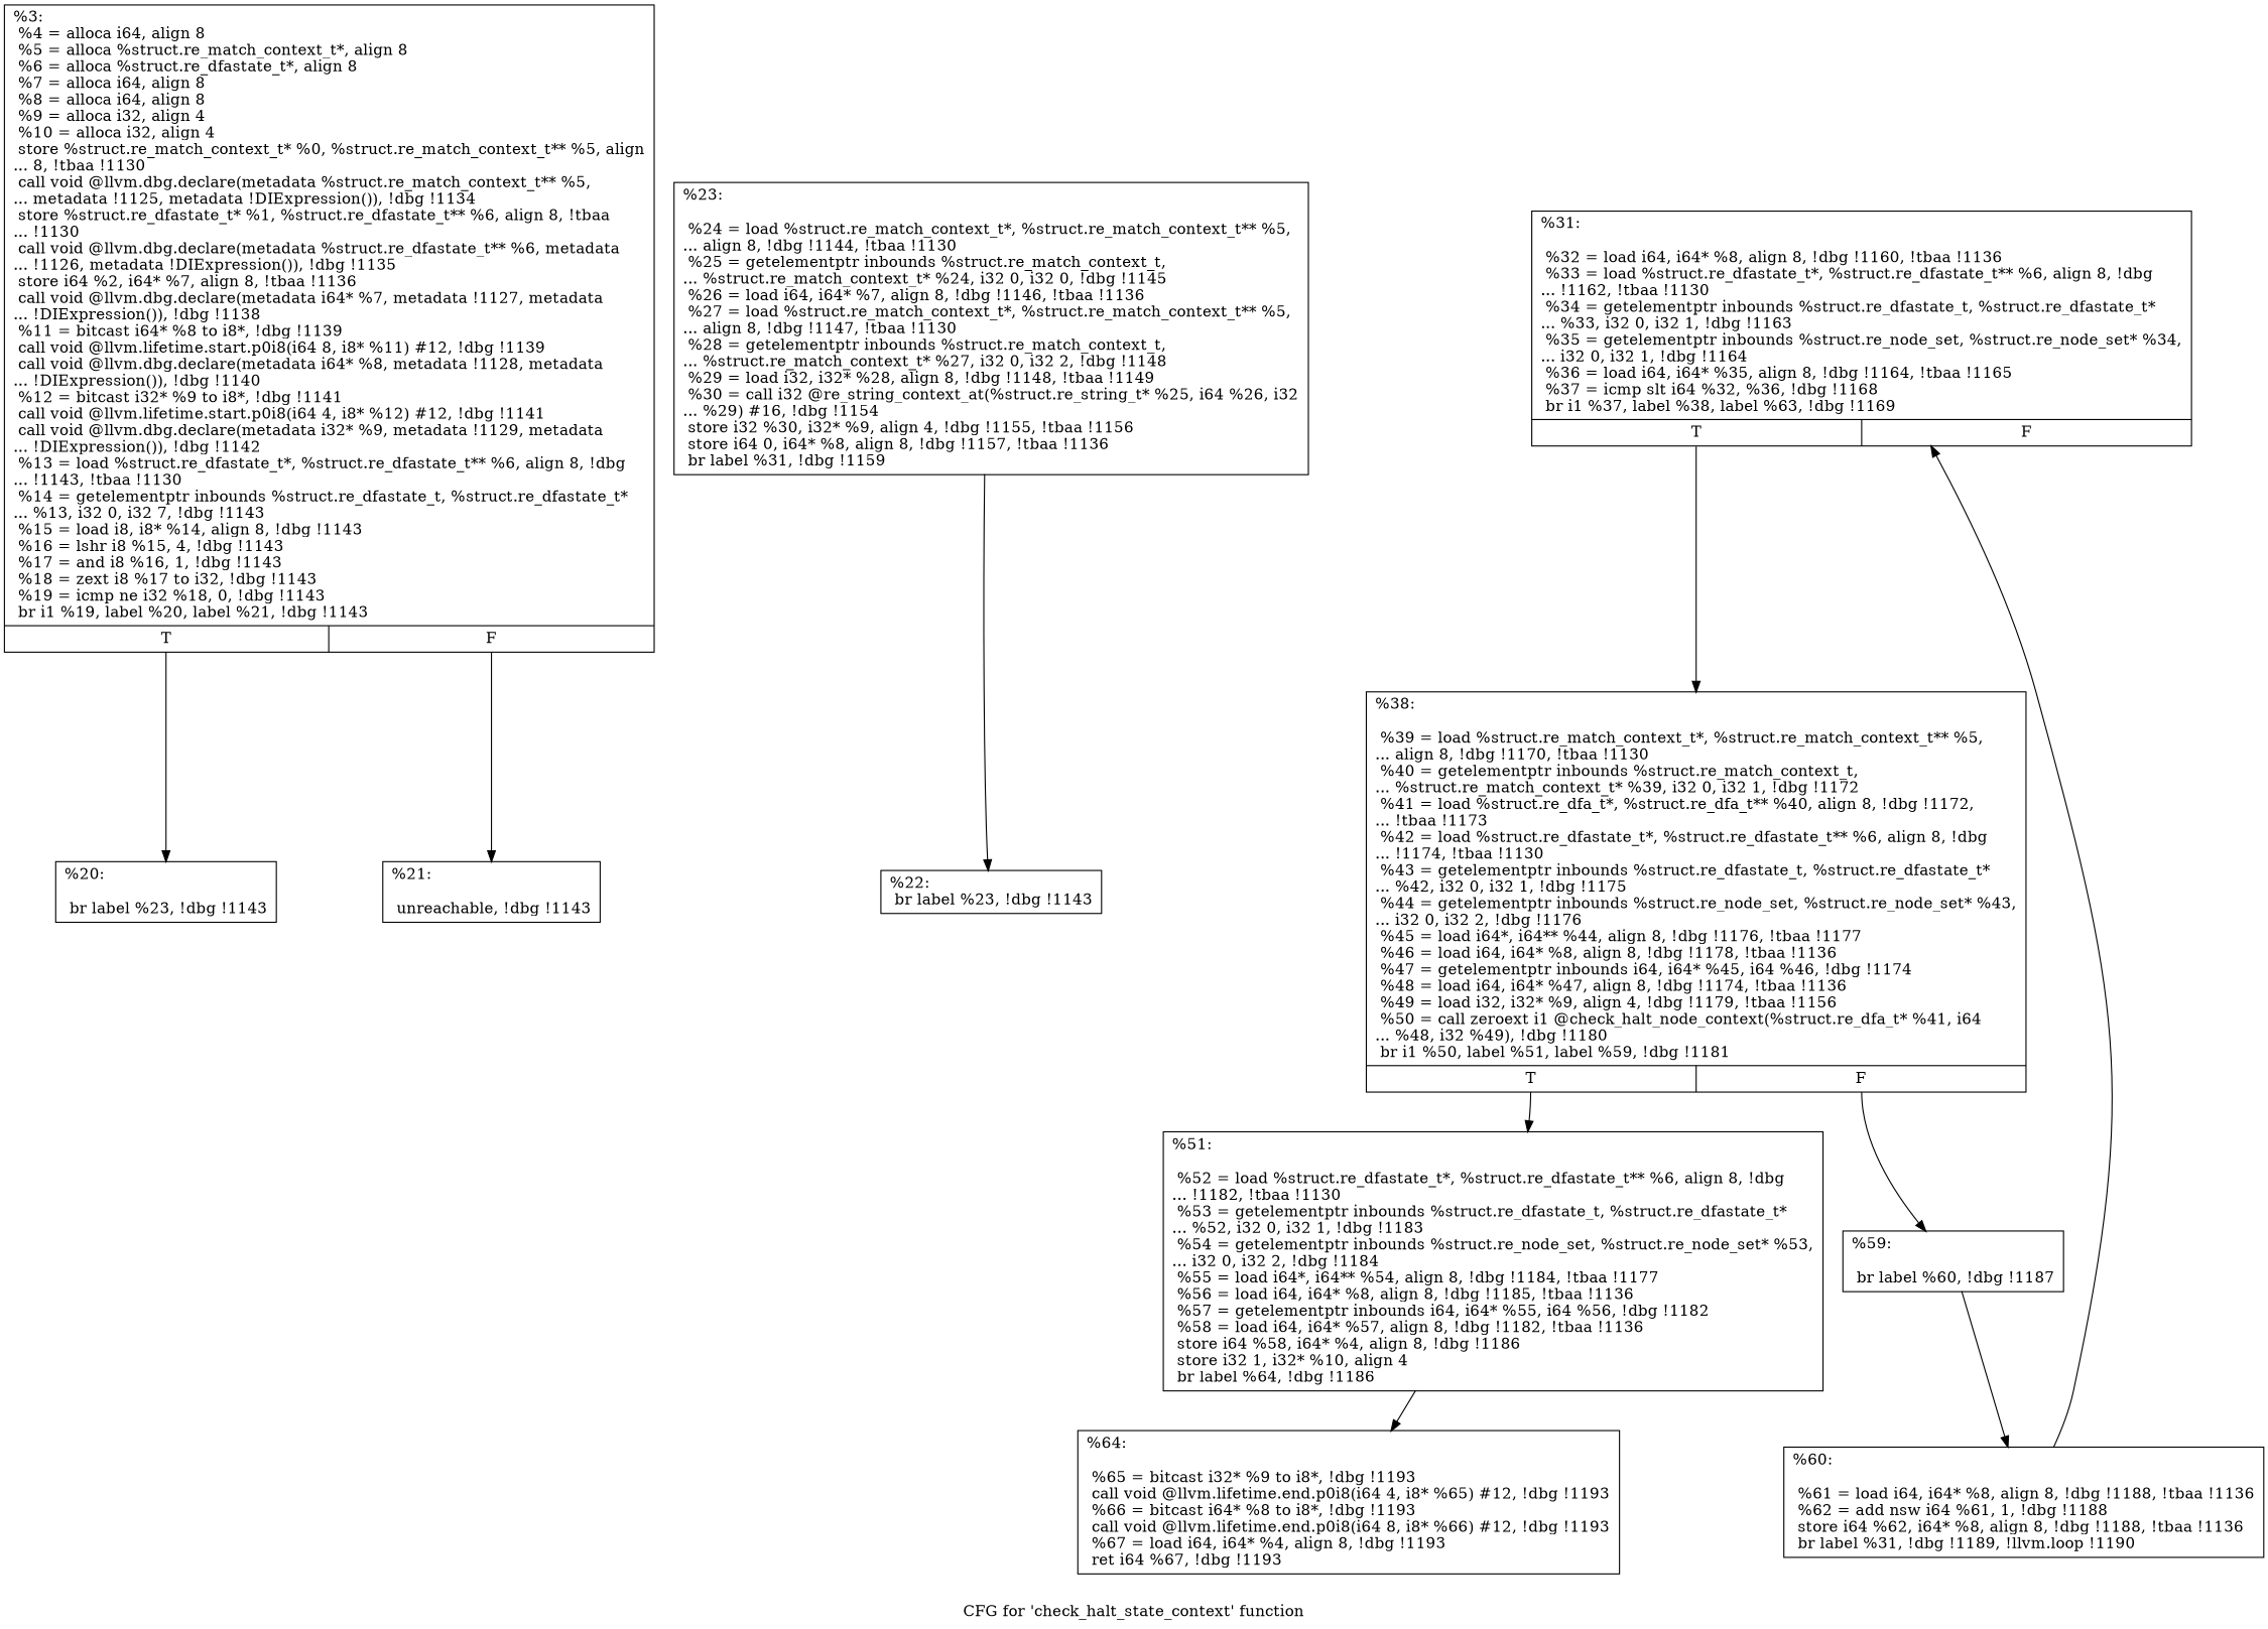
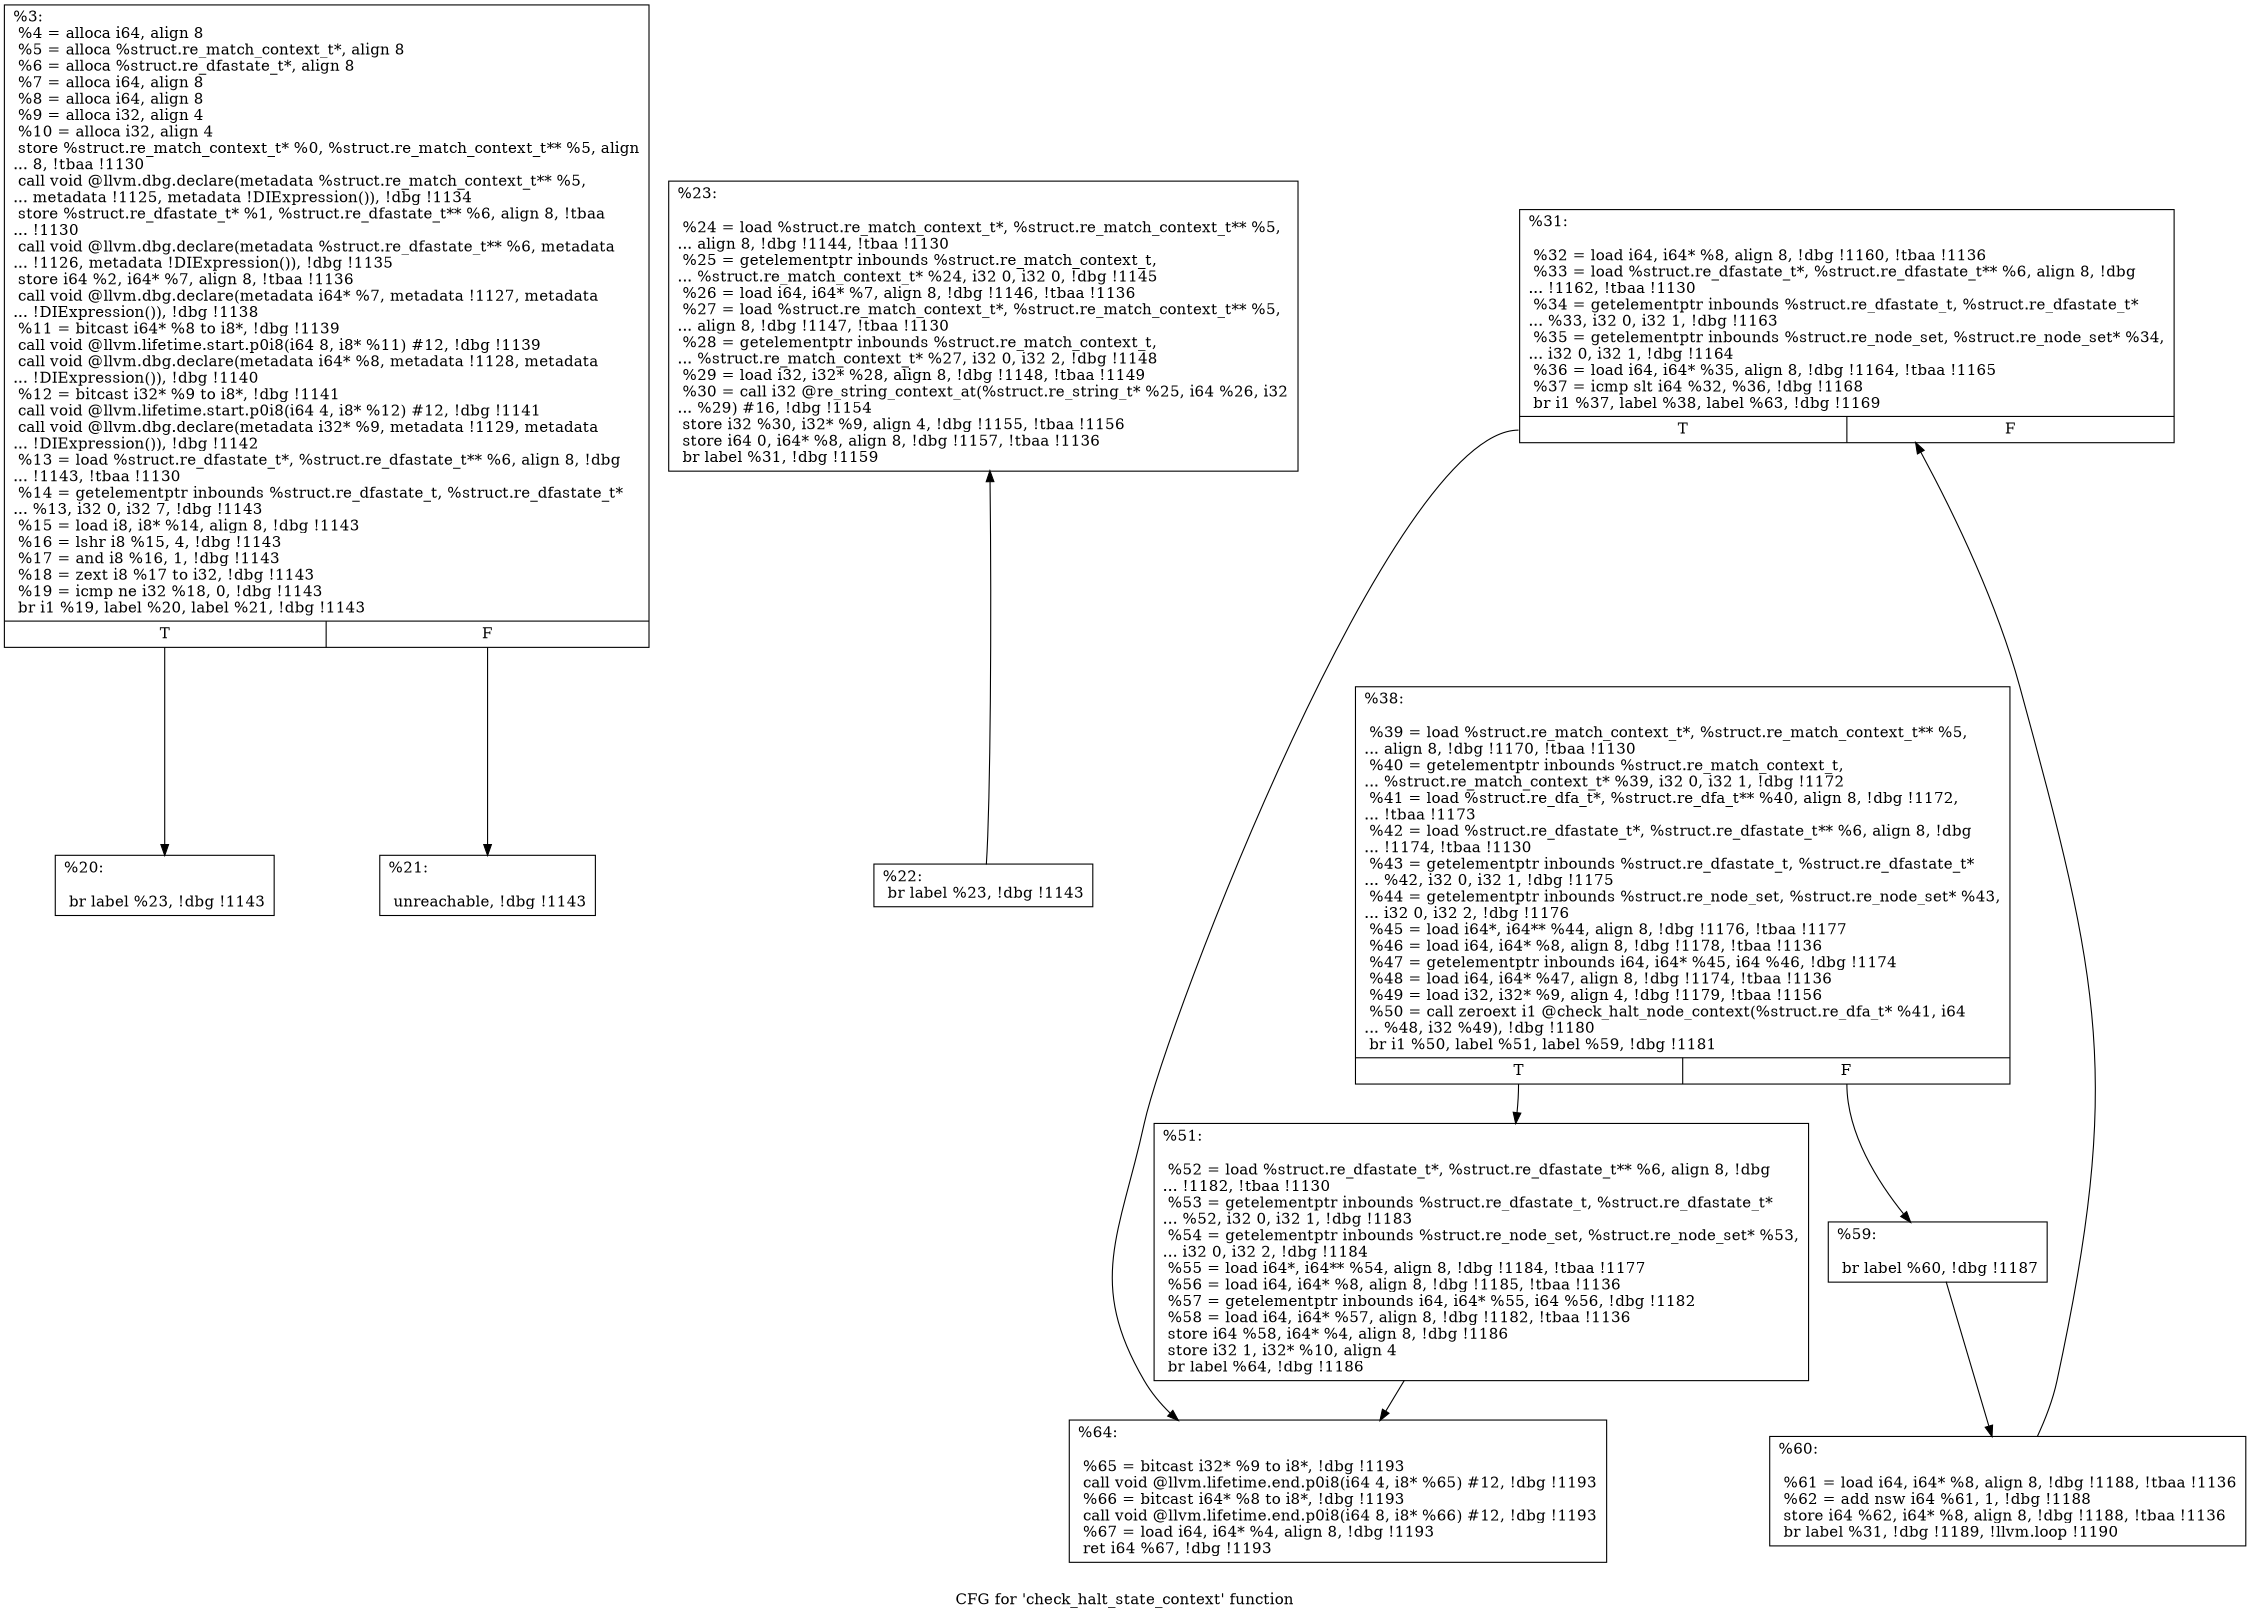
  digraph {
    label="CFG for 'check_halt_state_context' function"
    node [shape=record]
    n1 [label="{%3:\l  %4 = alloca i64, align 8\l  %5 = alloca %struct.re_match_context_t*, align 8\l  %6 = alloca %struct.re_dfastate_t*, align 8\l  %7 = alloca i64, align 8\l  %8 = alloca i64, align 8\l  %9 = alloca i32, align 4\l  %10 = alloca i32, align 4\l  store %struct.re_match_context_t* %0, %struct.re_match_context_t** %5, align\l... 8, !tbaa !1130\l  call void @llvm.dbg.declare(metadata %struct.re_match_context_t** %5,\l... metadata !1125, metadata !DIExpression()), !dbg !1134\l  store %struct.re_dfastate_t* %1, %struct.re_dfastate_t** %6, align 8, !tbaa\l... !1130\l  call void @llvm.dbg.declare(metadata %struct.re_dfastate_t** %6, metadata\l... !1126, metadata !DIExpression()), !dbg !1135\l  store i64 %2, i64* %7, align 8, !tbaa !1136\l  call void @llvm.dbg.declare(metadata i64* %7, metadata !1127, metadata\l... !DIExpression()), !dbg !1138\l  %11 = bitcast i64* %8 to i8*, !dbg !1139\l  call void @llvm.lifetime.start.p0i8(i64 8, i8* %11) #12, !dbg !1139\l  call void @llvm.dbg.declare(metadata i64* %8, metadata !1128, metadata\l... !DIExpression()), !dbg !1140\l  %12 = bitcast i32* %9 to i8*, !dbg !1141\l  call void @llvm.lifetime.start.p0i8(i64 4, i8* %12) #12, !dbg !1141\l  call void @llvm.dbg.declare(metadata i32* %9, metadata !1129, metadata\l... !DIExpression()), !dbg !1142\l  %13 = load %struct.re_dfastate_t*, %struct.re_dfastate_t** %6, align 8, !dbg\l... !1143, !tbaa !1130\l  %14 = getelementptr inbounds %struct.re_dfastate_t, %struct.re_dfastate_t*\l... %13, i32 0, i32 7, !dbg !1143\l  %15 = load i8, i8* %14, align 8, !dbg !1143\l  %16 = lshr i8 %15, 4, !dbg !1143\l  %17 = and i8 %16, 1, !dbg !1143\l  %18 = zext i8 %17 to i32, !dbg !1143\l  %19 = icmp ne i32 %18, 0, !dbg !1143\l  br i1 %19, label %20, label %21, !dbg !1143\l|{<s0>T|<s1>F}}"]
    n2 [label="{%20:\l\l  br label %23, !dbg !1143\l}"]
    n3 [label="{%21:\l\l  unreachable, !dbg !1143\l}"]
    n4 [label="{%23:\l\l  %24 = load %struct.re_match_context_t*, %struct.re_match_context_t** %5,\l... align 8, !dbg !1144, !tbaa !1130\l  %25 = getelementptr inbounds %struct.re_match_context_t,\l... %struct.re_match_context_t* %24, i32 0, i32 0, !dbg !1145\l  %26 = load i64, i64* %7, align 8, !dbg !1146, !tbaa !1136\l  %27 = load %struct.re_match_context_t*, %struct.re_match_context_t** %5,\l... align 8, !dbg !1147, !tbaa !1130\l  %28 = getelementptr inbounds %struct.re_match_context_t,\l... %struct.re_match_context_t* %27, i32 0, i32 2, !dbg !1148\l  %29 = load i32, i32* %28, align 8, !dbg !1148, !tbaa !1149\l  %30 = call i32 @re_string_context_at(%struct.re_string_t* %25, i64 %26, i32\l... %29) #16, !dbg !1154\l  store i32 %30, i32* %9, align 4, !dbg !1155, !tbaa !1156\l  store i64 0, i64* %8, align 8, !dbg !1157, !tbaa !1136\l  br label %31, !dbg !1159\l}"]
    n5 [label="{%31:\l\l  %32 = load i64, i64* %8, align 8, !dbg !1160, !tbaa !1136\l  %33 = load %struct.re_dfastate_t*, %struct.re_dfastate_t** %6, align 8, !dbg\l... !1162, !tbaa !1130\l  %34 = getelementptr inbounds %struct.re_dfastate_t, %struct.re_dfastate_t*\l... %33, i32 0, i32 1, !dbg !1163\l  %35 = getelementptr inbounds %struct.re_node_set, %struct.re_node_set* %34,\l... i32 0, i32 1, !dbg !1164\l  %36 = load i64, i64* %35, align 8, !dbg !1164, !tbaa !1165\l  %37 = icmp slt i64 %32, %36, !dbg !1168\l  br i1 %37, label %38, label %63, !dbg !1169\l|{<s0>T|<s1>F}}"]
    n6 [label="{%38:\l\l  %39 = load %struct.re_match_context_t*, %struct.re_match_context_t** %5,\l... align 8, !dbg !1170, !tbaa !1130\l  %40 = getelementptr inbounds %struct.re_match_context_t,\l... %struct.re_match_context_t* %39, i32 0, i32 1, !dbg !1172\l  %41 = load %struct.re_dfa_t*, %struct.re_dfa_t** %40, align 8, !dbg !1172,\l... !tbaa !1173\l  %42 = load %struct.re_dfastate_t*, %struct.re_dfastate_t** %6, align 8, !dbg\l... !1174, !tbaa !1130\l  %43 = getelementptr inbounds %struct.re_dfastate_t, %struct.re_dfastate_t*\l... %42, i32 0, i32 1, !dbg !1175\l  %44 = getelementptr inbounds %struct.re_node_set, %struct.re_node_set* %43,\l... i32 0, i32 2, !dbg !1176\l  %45 = load i64*, i64** %44, align 8, !dbg !1176, !tbaa !1177\l  %46 = load i64, i64* %8, align 8, !dbg !1178, !tbaa !1136\l  %47 = getelementptr inbounds i64, i64* %45, i64 %46, !dbg !1174\l  %48 = load i64, i64* %47, align 8, !dbg !1174, !tbaa !1136\l  %49 = load i32, i32* %9, align 4, !dbg !1179, !tbaa !1156\l  %50 = call zeroext i1 @check_halt_node_context(%struct.re_dfa_t* %41, i64\l... %48, i32 %49), !dbg !1180\l  br i1 %50, label %51, label %59, !dbg !1181\l|{<s0>T|<s1>F}}"]
    n7 [label="{%22:                                                  \l  br label %23, !dbg !1143\l}"]
    n8 [label="{%51:\l\l  %52 = load %struct.re_dfastate_t*, %struct.re_dfastate_t** %6, align 8, !dbg\l... !1182, !tbaa !1130\l  %53 = getelementptr inbounds %struct.re_dfastate_t, %struct.re_dfastate_t*\l... %52, i32 0, i32 1, !dbg !1183\l  %54 = getelementptr inbounds %struct.re_node_set, %struct.re_node_set* %53,\l... i32 0, i32 2, !dbg !1184\l  %55 = load i64*, i64** %54, align 8, !dbg !1184, !tbaa !1177\l  %56 = load i64, i64* %8, align 8, !dbg !1185, !tbaa !1136\l  %57 = getelementptr inbounds i64, i64* %55, i64 %56, !dbg !1182\l  %58 = load i64, i64* %57, align 8, !dbg !1182, !tbaa !1136\l  store i64 %58, i64* %4, align 8, !dbg !1186\l  store i32 1, i32* %10, align 4\l  br label %64, !dbg !1186\l}"]
    n9 [label="{%59:\l\l  br label %60, !dbg !1187\l}"]
    n10 [label="{%64:\l\l  %65 = bitcast i32* %9 to i8*, !dbg !1193\l  call void @llvm.lifetime.end.p0i8(i64 4, i8* %65) #12, !dbg !1193\l  %66 = bitcast i64* %8 to i8*, !dbg !1193\l  call void @llvm.lifetime.end.p0i8(i64 8, i8* %66) #12, !dbg !1193\l  %67 = load i64, i64* %4, align 8, !dbg !1193\l  ret i64 %67, !dbg !1193\l}"]
    n11 [label="{%60:\l\l  %61 = load i64, i64* %8, align 8, !dbg !1188, !tbaa !1136\l  %62 = add nsw i64 %61, 1, !dbg !1188\l  store i64 %62, i64* %8, align 8, !dbg !1188, !tbaa !1136\l  br label %31, !dbg !1189, !llvm.loop !1190\l}"]
    n1 -> n2 [tailport=s0]
    n1 -> n3 [tailport=s1]
-   n5 -> n6 [tailport=s0]
+   n5 -> n10 [tailport=s0]
    n6 -> n8 [tailport=s0]
    n6 -> n9 [tailport=s1]
-   n4 -> n7
+   n7 -> n4
    n8 -> n10
    n9 -> n11
    n11 -> n5
  }
